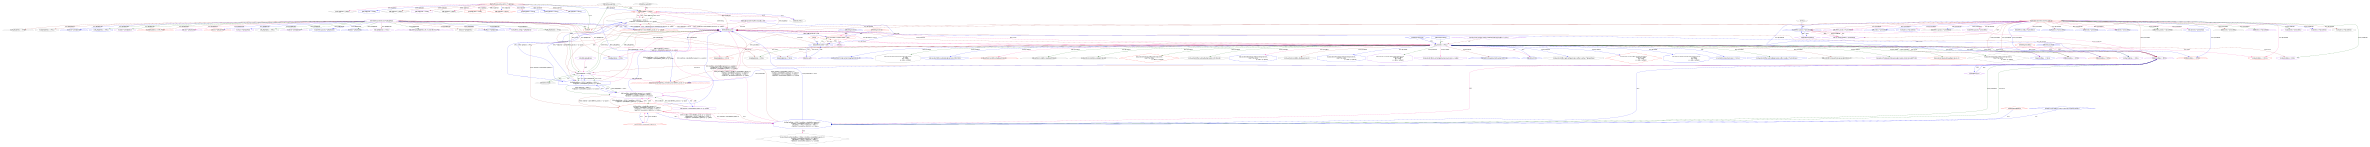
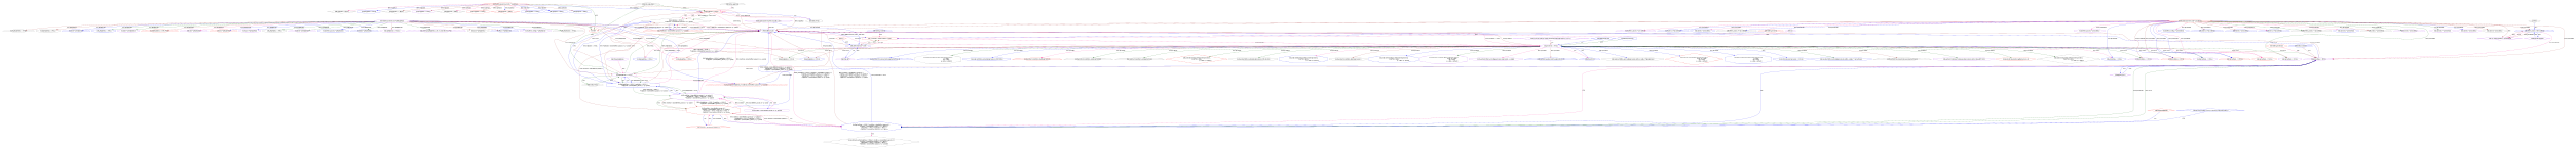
  digraph {
    fontname=Merriweather
    node [color=blue fontname=Merriweather shape=diamond]
    edge [color=blue fontname=Merriweather]
    n1 [color=red label="(Call,replySize == NULL)"]
    n2 [color=gray40 label="(Call,replySize == NULL ||\n                    *replySize < (sizeof(effect_param_t) + p->psize))"]
    n3 [color=gray40 label="(Identifier,NULL)" shape=octagon]
    n4 [label="(MethodReturn,int)" shape=octagon]
    n5 [label="(Call,pReplyData == NULL || replySize == NULL ||\n                    *replySize < (sizeof(effect_param_t) + p->psize))" shape=octagon]
    n6 [color=red label="(Call,*replySize < (sizeof(effect_param_t) + p->psize))"]
    n7 [color=red label="(Call,* pContext = (EffectContext *) self)" shape=octagon]
    n8 [color=red label="(MethodParameterIn,uint32_t *replySize)"]
    n9 [color=red label="(Call,replySize == NULL)"]
    n10 [label="(Call,replySize == NULL)" shape=octagon]
    n11 [label="(Call,replySize == NULL)" shape=octagon]
    n12 [label="(Call,replySize == NULL)" shape=octagon]
    n13 [color=gray40 label="(Call,replySize == NULL)"]
    n14 [label="(Call,replySize == NULL)" shape=octagon]
    n15 [color=gray40 label="(Call,replySize == NULL)"]
    n16 [color=purple label="(Call,replySize == NULL)" shape=octagon]
    n17 [color=gray40 label="(Call,replySize == NULL)"]
    n18 [color=red label="(Call,replySize == NULL)" shape=octagon]
    1000109 [color=red shape=octagon]
    n20 [color=purple label="(Call,pReplyData == NULL)" shape=octagon]
    n21 [color=red label="(Call,memcpy(pReplyData, pCmdData, sizeof(effect_param_t) + p->psize))"]
    n22 [color=gray40 label="(Identifier,NULL)"]
    n23 [color=purple label="(Call,cmdSize < (sizeof(effect_param_t) + p->psize) ||\n                    pReplyData == NULL || replySize == NULL ||\n                    *replySize < (sizeof(effect_param_t) + p->psize))" shape=octagon]
    n24 [color=purple label="(MethodParameterIn,void *pReplyData)" shape=octagon]
    n25 [color=purple label="(Call,(int *) pReplyData)" shape=octagon]
    n26 [color=red label="(Call,pReplyData == LVM_NULL)"]
    n27 [color=gray40 label="(Call,pReplyData == NULL)" shape=octagon]
    n28 [color=purple label="(Call,(int *)pReplyData)"]
    n29 [color=red label="(Call,(int *)pReplyData)"]
    n30 [color=purple label="(Call,(int *) pReplyData)" shape=octagon]
    n31 [color=gray40 label="(Call,pReplyData == NULL)" shape=octagon]
    n32 [label="(Call,pReplyData == NULL)" shape=octagon]
    n33 [color=purple label="(Call,(int *)pReplyData)"]
    n34 [label="(Call,(effect_param_t *)pReplyData)" shape=octagon]
    n35 [color=red label="(Call,pReplyData == NULL)" shape=octagon]
    n36 [label="(Call,(int *)pReplyData)"]
    n37 [color=purple label="(Call,pReplyData == NULL)" shape=octagon]
    n38 [color=purple label="(Call,memcpy(pReplyData, vol_ret, sizeof(int32_t)*2))"]
    n39 [color=gray40 label="(Call,(int *)pReplyData)" shape=octagon]
    n40 [label="(Call,(int *)pReplyData)"]
    n41 [color=purple label="(Call,(effect_config_t *)pReplyData)" shape=octagon]
    n42 [color=gray40 label="(Call,pReplyData == NULL)"]
    n43 [color=gray40 label="(Call,pReplyData  == NULL)"]
    n44 [color=gray40 label="(Call,pReplyData == NULL)" shape=octagon]
    n45 [label="(Call,(int *) pReplyData)"]
    n46 [label="(Call,pReplyData == NULL)" shape=octagon]
    n47 [label="(Call,pReplyData == NULL)" shape=octagon]
    n48 [color=purple label="(Call,pCmdData == NULL)"]
    n49 [label="(Call,pCmdData == NULL || cmdSize < sizeof(effect_param_t) ||\n                    cmdSize < (sizeof(effect_param_t) + p->psize) ||\n                    pReplyData == NULL || replySize == NULL ||\n                    *replySize < (sizeof(effect_param_t) + p->psize))" shape=octagon]
    n50 [color=purple label="(Identifier,NULL)"]
    n51 [color=red label="(Call,cmdSize < sizeof(effect_param_t) ||\n                    cmdSize < (sizeof(effect_param_t) + p->psize) ||\n                    pReplyData == NULL || replySize == NULL ||\n                    *replySize < (sizeof(effect_param_t) + p->psize))" shape=octagon]
    n52 [color=gray40 label="(ControlStructure,if (pCmdData == NULL || cmdSize < sizeof(effect_param_t) ||\n                    cmdSize < (sizeof(effect_param_t) + p->psize) ||\n                    pReplyData == NULL || replySize == NULL ||\n                    *replySize < (sizeof(effect_param_t) + p->psize)))"]
    n53 [label="(Call,(effect_param_t *)pCmdData)"]
    n54 [color=purple label="(Call,*p = (effect_param_t *)pCmdData)"]
    n55 [color=purple label="(Identifier,pCmdData)"]
    n56 [color=red label="(MethodParameterIn,void *pCmdData)"]
    n57 [color=gray40 label="(Call,(int32_t *)pCmdData)"]
    n58 [color=purple label="(Call,(int32_t *)pCmdData)"]
    n59 [color=red label="(Call,pCmdData == NULL)"]
    n60 [color=purple label="(Call,(uint32_t *)pCmdData)" shape=octagon]
    n61 [color=purple label="(Call,(int32_t *)pCmdData)" shape=octagon]
    n62 [color=gray40 label="(Call,(int32_t *)pCmdData)" shape=octagon]
    n63 [color=red label="(Call,pCmdData    == NULL)"]
    n64 [color=purple label="(Call,(effect_param_t *) pCmdData)"]
    n65 [color=purple label="(Call,pCmdData == NULL)" shape=octagon]
    n66 [label="(Call,(int32_t *)pCmdData)"]
    n67 [label="(Call,pCmdData   == NULL)" shape=octagon]
    n68 [label="(Call,(int32_t *)pCmdData)" shape=octagon]
    n69 [color=gray40 label="(Call,(effect_param_t *) pCmdData)"]
    n70 [color=purple label="(Call,(effect_param_t *) pCmdData)" shape=octagon]
    n71 [color=purple label="(Call,pCmdData   == NULL)"]
    n72 [color=purple label="(Call,pCmdData   == NULL)" shape=octagon]
    n73 [label="(Call,(effect_config_t *) pCmdData)" shape=octagon]
    n74 [label="(Call,(uint32_t *)pCmdData)"]
    n75 [color=red label="(Call,pCmdData   == NULL)" shape=octagon]
    n76 [label="(Call,(int32_t *)pCmdData)"]
    n77 [label="(Call,(int32_t *)pCmdData)"]
    n78 [color=gray40 label="(Call,(effect_param_t *) pCmdData)"]
    n79 [label="(Call,(uint32_t *)pCmdData)" shape=octagon]
    n80 [color=purple label="(Call,pContext == NULL)" shape=octagon]
    n81 [label="(Call,android::VirtualizerSetStrength(pContext, 0))"]
    n82 [color=gray40 label="(Call,android::Equalizer_getParameter(pContext,\n                                                             p->data,\n                                                             &p->vsize,\n                                                             p->data + voffset))" shape=octagon]
    n83 [label="(Call,android::Effect_setEnabled(pContext, LVM_TRUE))" shape=octagon]
    n84 [color=red label="(Call,android::LvmEffect_disable(pContext))"]
    n85 [color=gray40 label="(Call,android::LvmEffect_enable(pContext))"]
    n86 [color=gray40 label="(Call,android::LvmEffect_enable(pContext))"]
    n87 [color=red label="(Call,android::Volume_setParameter(pContext,\n (void *)p->data,\n                                                                 p->data + p->psize))"]
    n88 [color=gray40 label="(Call,android::Effect_setEnabled(pContext, LVM_FALSE))" shape=octagon]
    n89 [label="(Call,android::BassBoost_setParameter(pContext,\n (void *)p->data,\n                                                                    p->data + p->psize))" shape=octagon]
    n90 [color=gray40 label="(Call,android::LvmEffect_disable(pContext))" shape=octagon]
    n91 [label="(Call,android::Virtualizer_setParameter(pContext,\n (void *)p->data,\n                                                                       p->data + p->psize))" shape=octagon]
    n92 [color=purple label="(Call,android::Virtualizer_getParameter(pContext,\n                                                               (void *)p->data,\n                                                               &p->vsize,\n                                                               p->data + voffset))" shape=octagon]
    n93 [color=purple label="(Call,android::Effect_setConfig(pContext, &pContext->config))" shape=octagon]
    n94 [label="(Call,android::EqualizerSetPreset(pContext, 0))"]
    n95 [label="(Identifier,NULL)"]
    n96 [color=gray40 label="(Call,android::Effect_getConfig(pContext, (effect_config_t *)pReplyData))" shape=octagon]
    n97 [color=red label="(Call,android::Volume_getParameter(pContext,\n                                                          (void *)p->data,\n                                                          &p->vsize,\n                                                          p->data + voffset))"]
    n98 [label="(Call,android::BassBoost_getParameter(pContext,\n                                                             p->data,\n                                                             &p->vsize,\n                                                             p->data + voffset))" shape=octagon]
    n99 [label="(ControlStructure,if (pContext == NULL))" shape=octagon]
    n100 [label="(Call,android::Effect_setConfig(pContext, (effect_config_t *) pCmdData))" shape=octagon]
    n101 [color=gray40 label="(Call,android::VolumeSetVolumeLevel(pContext, 0))"]
    n102 [color=purple label="(Call,android::VolumeSetVolumeLevel(pContext, (int16_t)(maxdB*100)))" shape=octagon]
    n103 [color=red label="(Call,android::BassSetStrength(pContext, 0))" shape=octagon]
    n104 [color=gray40 label="(Call,android::Equalizer_setParameter(pContext,\n (void *)p->data,\n                                                                     p->data + p->psize))"]
    n105 [label="(Call,(EffectContext *) self)" shape=octagon]
    n106 [color=purple label="(Block,)"]
    n107 [color=purple label="(Identifier,self)"]
    n108 [color=purple label="(MethodParameterIn,effect_handle_t  self)"]
    n109 [color=purple label="(Call,cmdSize < (sizeof(effect_param_t) + p->psize))" shape=octagon]
    n110 [color=red label="(Call,cmdSize < sizeof(effect_param_t))"]
    n111 [color=purple label="(Identifier,pReplyData)" shape=octagon]
    n112 [label="(Identifier,pContext)" shape=octagon]
    n113 [color=red label="(Identifier,pCmdData)" shape=octagon]
    n114 [label="(Identifier,pContext)"]
    n115 [color=gray40 label="(Identifier,replySize)"]
    n116 [color=red label="(Identifier,pContext)"]
    n117 [color=red label="(Identifier,pReplyData)"]
    n118 [color=purple label="(Literal,\"\tLVM_ERROR : Effect_command ERROR pContext == NULL\")"]
    n119 [label="(Identifier,cmdSize)"]
    n120 [label="(Identifier,cmdCode)"]
    n121 [color=gray40 label="(Identifier,replySize)"]
    n122 [label="(Literal,\"\tLVM_ERROR : EFFECT_CMD_GET_PARAM: ERROR\")"]
    1000323 [color=gray40]
    1000121 [color=red]
    n1 -> n2 [color=deeppink label="AST: "]
    n1 -> n2 [color=brown label="DDG: replySize"]
    n1 -> n2 [color=darkgreen label="DDG: NULL"]
    n1 -> n3 [label="CFG: "]
    n1 -> n4 [color=deeppink label="DDG: NULL"]
    n1 -> n4 [color=brown label="DDG: replySize"]
    n2 -> n1 [color=brown label="CFG: "]
    n2 -> n4 [color=brown label="DDG: replySize == NULL"]
    n2 -> n4 [color=deeppink label="DDG: *replySize < (sizeof(effect_param_t) + p->psize)"]
    n2 -> n5 [color=brown label="AST: "]
    n2 -> n5 [label="DDG: replySize == NULL"]
    n2 -> n5 [label="DDG: *replySize < (sizeof(effect_param_t) + p->psize)"]
    n2 -> n6 [label="CFG: "]
    n3 -> n1 [color=deeppink label="AST: "]
    n4 -> n7 [label="DDG: (EffectContext *) self"]
    n5 -> n2 [label="CFG: "]
    n5 -> n4 [color=deeppink label="DDG: replySize == NULL ||\n                    *replySize < (sizeof(effect_param_t) + p->psize)"]
    n5 -> n4 [color=brown label="DDG: pReplyData == NULL"]
    n5 -> n20 [label="CFG: "]
    n5 -> n23 [label="AST: "]
    n5 -> n23 [color=darkgreen label="DDG: pReplyData == NULL"]
    n5 -> n23 [color=darkgreen label="DDG: replySize == NULL ||\n                    *replySize < (sizeof(effect_param_t) + p->psize)"]
    n6 -> n2 [label="AST: "]
    n6 -> n2 [color=deeppink label="DDG: *replySize"]
    n6 -> n2 [color=brown label="DDG: sizeof(effect_param_t) + p->psize"]
    n7 -> n80 [color=deeppink label="DDG: pContext"]
    n7 -> n105 [color=brown label="CFG: "]
-   n7 -> n106 [color=deeppink label="AST: "]
+   n106 -> n7 [color=deeppink label="AST: "]
    n8 -> n1 [label="DDG: replySize"]
    n8 -> n4 [color=brown label="DDG: replySize"]
    n8 -> n9 [label="DDG: replySize"]
    n8 -> n10 [color=deeppink label="DDG: replySize"]
    n8 -> n11 [label="DDG: replySize"]
    n8 -> n12 [color=brown label="DDG: replySize"]
    n8 -> n13 [color=deeppink label="DDG: replySize"]
    n8 -> n14 [label="DDG: replySize"]
    n8 -> n15 [color=brown label="DDG: replySize"]
    n8 -> n16 [color=brown label="DDG: replySize"]
    n8 -> n17 [color=deeppink label="DDG: replySize"]
    n8 -> n18 [color=brown label="DDG: replySize"]
    n8 -> 1000109 [color=darkgreen label="AST: "]
    n20 -> n1 [color=brown label="DDG: NULL"]
    n20 -> n4 [color=darkgreen label="DDG: NULL"]
    n20 -> n4 [color=darkgreen label="DDG: pReplyData"]
    n20 -> n5 [color=darkgreen label="AST: "]
    n20 -> n5 [label="DDG: pReplyData"]
    n20 -> n5 [color=darkgreen label="DDG: NULL"]
    n20 -> n21 [color=deeppink label="DDG: pReplyData"]
    n20 -> n22 [color=darkgreen label="CFG: "]
    n22 -> n20 [color=darkgreen label="AST: "]
    n23 -> n4 [label="DDG: pReplyData == NULL || replySize == NULL ||\n                    *replySize < (sizeof(effect_param_t) + p->psize)"]
    n23 -> n4 [color=deeppink label="DDG: cmdSize < (sizeof(effect_param_t) + p->psize)"]
    n23 -> n5 [label="CFG: "]
    n23 -> n51 [color=darkgreen label="AST: "]
    n23 -> n51 [color=brown label="DDG: cmdSize < (sizeof(effect_param_t) + p->psize)"]
    n23 -> n51 [color=brown label="DDG: pReplyData == NULL || replySize == NULL ||\n                    *replySize < (sizeof(effect_param_t) + p->psize)"]
    n23 -> n109 [label="CFG: "]
    n24 -> n4 [label="DDG: pReplyData"]
    n24 -> 1000109 [color=darkgreen label="AST: "]
    n24 -> n20 [color=brown label="DDG: pReplyData"]
    n24 -> n21 [label="DDG: pReplyData"]
    n24 -> n25 [color=darkgreen label="DDG: pReplyData"]
    n24 -> n26 [color=brown label="DDG: pReplyData"]
    n24 -> n27 [color=brown label="DDG: pReplyData"]
    n24 -> n28 [color=deeppink label="DDG: pReplyData"]
    n24 -> n29 [label="DDG: pReplyData"]
    n24 -> n30 [label="DDG: pReplyData"]
    n24 -> n31 [color=darkgreen label="DDG: pReplyData"]
    n24 -> n32 [color=brown label="DDG: pReplyData"]
    n24 -> n33 [color=darkgreen label="DDG: pReplyData"]
    n24 -> n34 [label="DDG: pReplyData"]
    n24 -> n35 [color=deeppink label="DDG: pReplyData"]
    n24 -> n36 [color=darkgreen label="DDG: pReplyData"]
    n24 -> n37 [color=brown label="DDG: pReplyData"]
    n24 -> n38 [color=darkgreen label="DDG: pReplyData"]
    n24 -> n39 [color=brown label="DDG: pReplyData"]
    n24 -> n40 [color=brown label="DDG: pReplyData"]
    n24 -> n41 [label="DDG: pReplyData"]
    n24 -> n42 [color=darkgreen label="DDG: pReplyData"]
    n24 -> n43 [color=brown label="DDG: pReplyData"]
    n24 -> n44 [color=brown label="DDG: pReplyData"]
    n24 -> n45 [label="DDG: pReplyData"]
    n24 -> n46 [color=brown label="DDG: pReplyData"]
    n24 -> n47 [color=darkgreen label="DDG: pReplyData"]
    n48 -> n4 [color=brown label="DDG: pCmdData"]
    n48 -> n4 [label="DDG: NULL"]
    n48 -> n20 [color=brown label="DDG: NULL"]
    n48 -> n21 [label="DDG: pCmdData"]
    n48 -> n49 [label="AST: "]
    n48 -> n49 [color=darkgreen label="DDG: pCmdData"]
    n48 -> n49 [color=darkgreen label="DDG: NULL"]
    n48 -> n50 [label="CFG: "]
    n49 -> n4 [color=deeppink label="DDG: pCmdData == NULL || cmdSize < sizeof(effect_param_t) ||\n                    cmdSize < (sizeof(effect_param_t) + p->psize) ||\n                    pReplyData == NULL || replySize == NULL ||\n                    *replySize < (sizeof(effect_param_t) + p->psize)"]
    n49 -> n4 [color=brown label="DDG: cmdSize < sizeof(effect_param_t) ||\n                    cmdSize < (sizeof(effect_param_t) + p->psize) ||\n                    pReplyData == NULL || replySize == NULL ||\n                    *replySize < (sizeof(effect_param_t) + p->psize)"]
    n49 -> n4 [label="DDG: pCmdData == NULL"]
    n49 -> n48 [color=deeppink label="CFG: "]
    n49 -> n51 [color=brown label="CFG: "]
    n49 -> n52 [color=deeppink label="AST: "]
    n50 -> n48 [label="AST: "]
    n51 -> n4 [color=brown label="DDG: cmdSize < sizeof(effect_param_t)"]
    n51 -> n4 [label="DDG: cmdSize < (sizeof(effect_param_t) + p->psize) ||\n                    pReplyData == NULL || replySize == NULL ||\n                    *replySize < (sizeof(effect_param_t) + p->psize)"]
    n51 -> n23 [color=deeppink label="CFG: "]
    n51 -> n49 [label="AST: "]
    n51 -> n49 [color=deeppink label="DDG: cmdSize < sizeof(effect_param_t)"]
    n51 -> n49 [color=deeppink label="DDG: cmdSize < (sizeof(effect_param_t) + p->psize) ||\n                    pReplyData == NULL || replySize == NULL ||\n                    *replySize < (sizeof(effect_param_t) + p->psize)"]
    n51 -> n110 [label="CFG: "]
    n53 -> n48 [color=deeppink label="DDG: pCmdData"]
    n53 -> n54 [color=deeppink label="AST: "]
    n53 -> n54 [color=brown label="DDG: pCmdData"]
    n53 -> n55 [label="CFG: "]
    n54 -> n53 [color=brown label="CFG: "]
    n55 -> n53 [label="AST: "]
    n56 -> n4 [color=brown label="DDG: pCmdData"]
    n56 -> n21 [color=brown label="DDG: pCmdData"]
    n56 -> n48 [color=brown label="DDG: pCmdData"]
    n56 -> n53 [color=brown label="DDG: pCmdData"]
    n56 -> n54 [color=brown label="AST: "]
    n56 -> n57 [color=brown label="DDG: pCmdData"]
    n56 -> n58 [color=darkgreen label="DDG: pCmdData"]
    n56 -> n59 [color=brown label="DDG: pCmdData"]
    n56 -> n60 [color=darkgreen label="DDG: pCmdData"]
    n56 -> n61 [label="DDG: pCmdData"]
    n56 -> n62 [color=brown label="DDG: pCmdData"]
    n56 -> n63 [label="DDG: pCmdData"]
    n56 -> n64 [color=deeppink label="DDG: pCmdData"]
    n56 -> n65 [color=darkgreen label="DDG: pCmdData"]
    n56 -> n66 [label="DDG: pCmdData"]
    n56 -> n67 [label="DDG: pCmdData"]
    n56 -> n68 [color=deeppink label="DDG: pCmdData"]
    n56 -> n69 [label="DDG: pCmdData"]
    n56 -> n70 [color=deeppink label="DDG: pCmdData"]
    n56 -> n71 [color=brown label="DDG: pCmdData"]
    n56 -> n72 [label="DDG: pCmdData"]
    n56 -> n73 [color=deeppink label="DDG: pCmdData"]
    n56 -> n74 [color=brown label="DDG: pCmdData"]
    n56 -> n75 [color=deeppink label="DDG: pCmdData"]
    n56 -> n76 [color=brown label="DDG: pCmdData"]
    n56 -> n77 [color=deeppink label="DDG: pCmdData"]
    n56 -> n78 [color=darkgreen label="DDG: pCmdData"]
    n56 -> n79 [color=deeppink label="DDG: pCmdData"]
    n80 -> n4 [color=deeppink label="DDG: NULL"]
    n80 -> n4 [color=deeppink label="DDG: pContext == NULL"]
    n80 -> n4 [color=brown label="DDG: pContext"]
    n80 -> n27 [color=darkgreen label="DDG: NULL"]
    n80 -> n32 [color=brown label="DDG: NULL"]
    n80 -> n35 [color=brown label="DDG: NULL"]
    n80 -> n46 [color=deeppink label="DDG: NULL"]
    n80 -> n48 [color=darkgreen label="DDG: NULL"]
    n80 -> n59 [label="DDG: NULL"]
    n80 -> n63 [label="DDG: NULL"]
    n80 -> n65 [color=brown label="DDG: NULL"]
    n80 -> n67 [color=deeppink label="DDG: NULL"]
    n80 -> n71 [color=darkgreen label="DDG: NULL"]
    n80 -> n72 [color=darkgreen label="DDG: NULL"]
    n80 -> n75 [color=deeppink label="DDG: NULL"]
    n80 -> n81 [label="DDG: pContext"]
    n80 -> n82 [color=darkgreen label="DDG: pContext"]
    n80 -> n83 [label="DDG: pContext"]
    n80 -> n84 [color=deeppink label="DDG: pContext"]
    n80 -> n85 [color=darkgreen label="DDG: pContext"]
    n80 -> n86 [color=darkgreen label="DDG: pContext"]
    n80 -> n87 [color=darkgreen label="DDG: pContext"]
    n80 -> n88 [color=darkgreen label="DDG: pContext"]
    n80 -> n89 [color=deeppink label="DDG: pContext"]
    n80 -> n90 [color=brown label="DDG: pContext"]
    n80 -> n91 [label="DDG: pContext"]
    n80 -> n92 [color=darkgreen label="DDG: pContext"]
    n80 -> n93 [color=deeppink label="DDG: pContext"]
    n80 -> n94 [color=brown label="DDG: pContext"]
    n80 -> n95 [color=deeppink label="CFG: "]
    n80 -> n96 [label="DDG: pContext"]
    n80 -> n97 [label="DDG: pContext"]
    n80 -> n98 [label="DDG: pContext"]
    n80 -> n99 [label="AST: "]
    n80 -> n100 [color=darkgreen label="DDG: pContext"]
    n80 -> n101 [color=brown label="DDG: pContext"]
    n80 -> n102 [color=darkgreen label="DDG: pContext"]
    n80 -> n103 [color=darkgreen label="DDG: pContext"]
    n80 -> n104 [color=darkgreen label="DDG: pContext"]
    n95 -> n80 [label="AST: "]
    n105 -> n4 [color=brown label="DDG: self"]
    n105 -> n7 [color=darkgreen label="AST: "]
    n105 -> n7 [color=brown label="DDG: self"]
    n105 -> n107 [label="CFG: "]
    n107 -> n105 [label="AST: "]
    n108 -> n4 [color=deeppink label="DDG: self"]
    n108 -> 1000109 [color=brown label="AST: "]
    n108 -> n105 [label="DDG: self"]
    n109 -> n23 [color=deeppink label="AST: "]
    n109 -> n23 [color=deeppink label="DDG: cmdSize"]
    n109 -> n23 [color=darkgreen label="DDG: sizeof(effect_param_t) + p->psize"]
    n110 -> n51 [color=deeppink label="AST: "]
    n110 -> n51 [label="DDG: cmdSize"]
    n111 -> n20 [color=deeppink label="AST: "]
    n112 -> n80 [color=darkgreen label="AST: "]
    n113 -> n48 [color=deeppink label="AST: "]
    n114 -> n7 [color=deeppink label="AST: "]
    n115 -> n1 [color=deeppink label="CFG: "]
    n116 -> n7 [label="CFG: "]
    n117 -> n49 [label="CFG: "]
    n118 -> n80 [color=brown label="CFG: "]
    n119 -> n48 [color=brown label="CFG: "]
    n120 -> n80 [label="CFG: "]
    n121 -> n1 [color=darkgreen label="AST: "]
    n121 -> n20 [color=darkgreen label="CFG: "]
    n122 -> n49 [label="CFG: "]
    1000323 -> n53 [label="AST: "]
    1000121 -> n105 [label="AST: "]
  }
